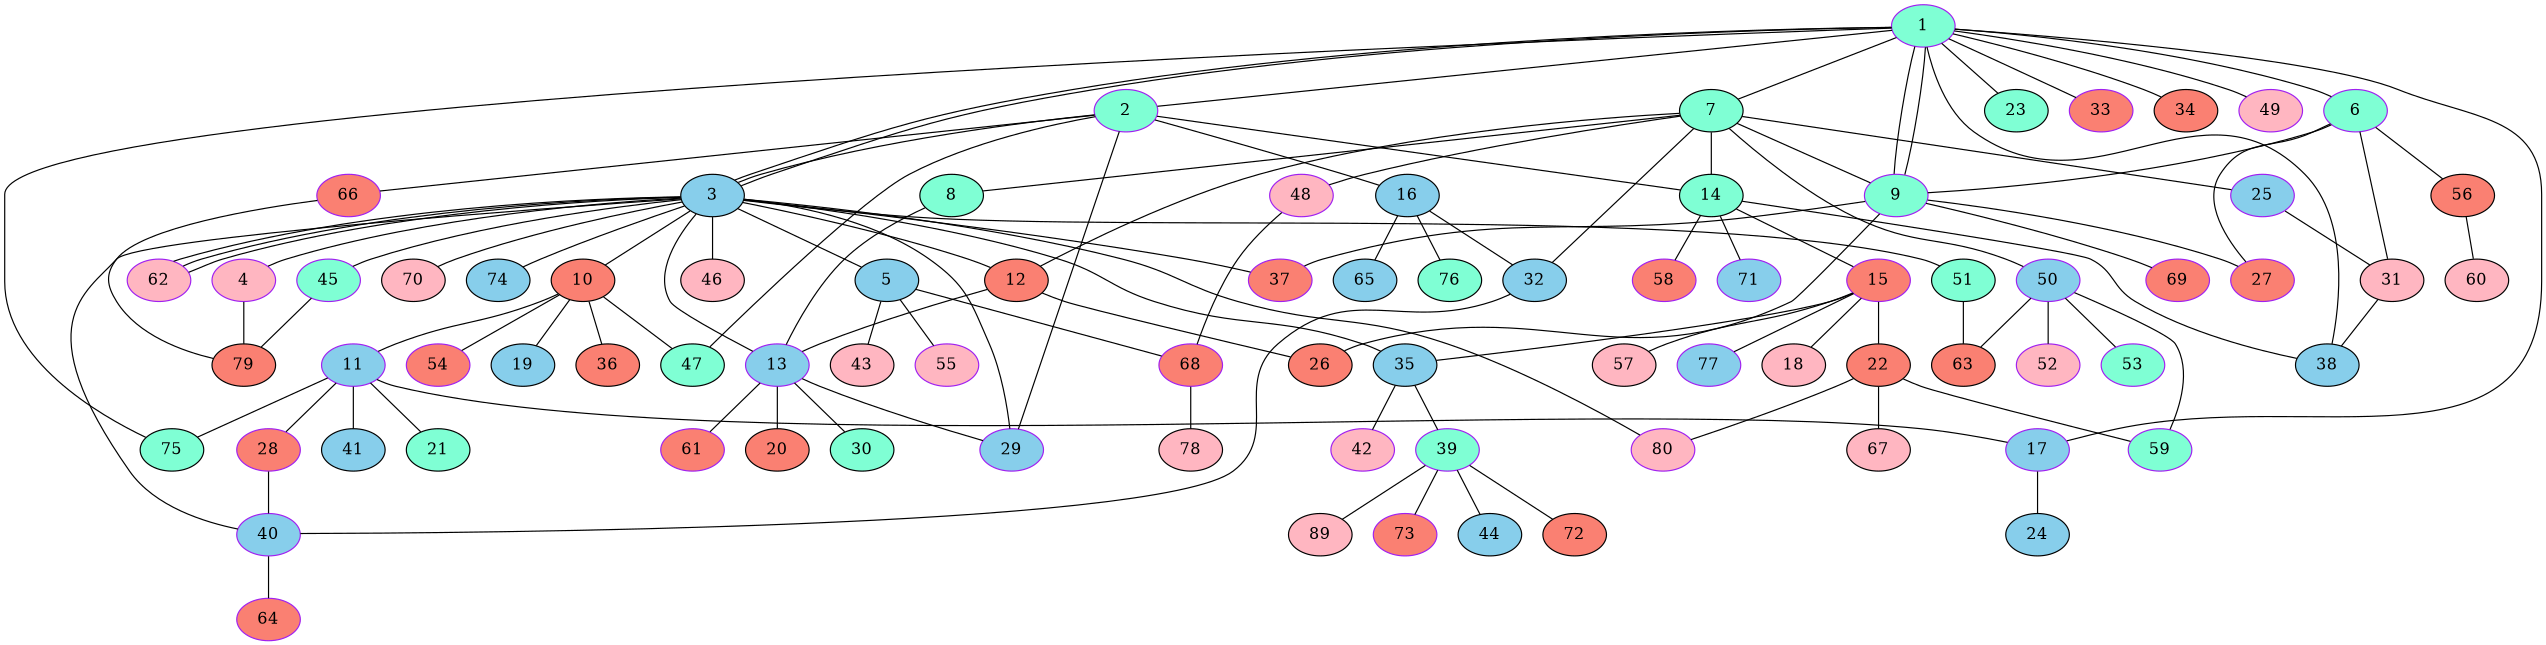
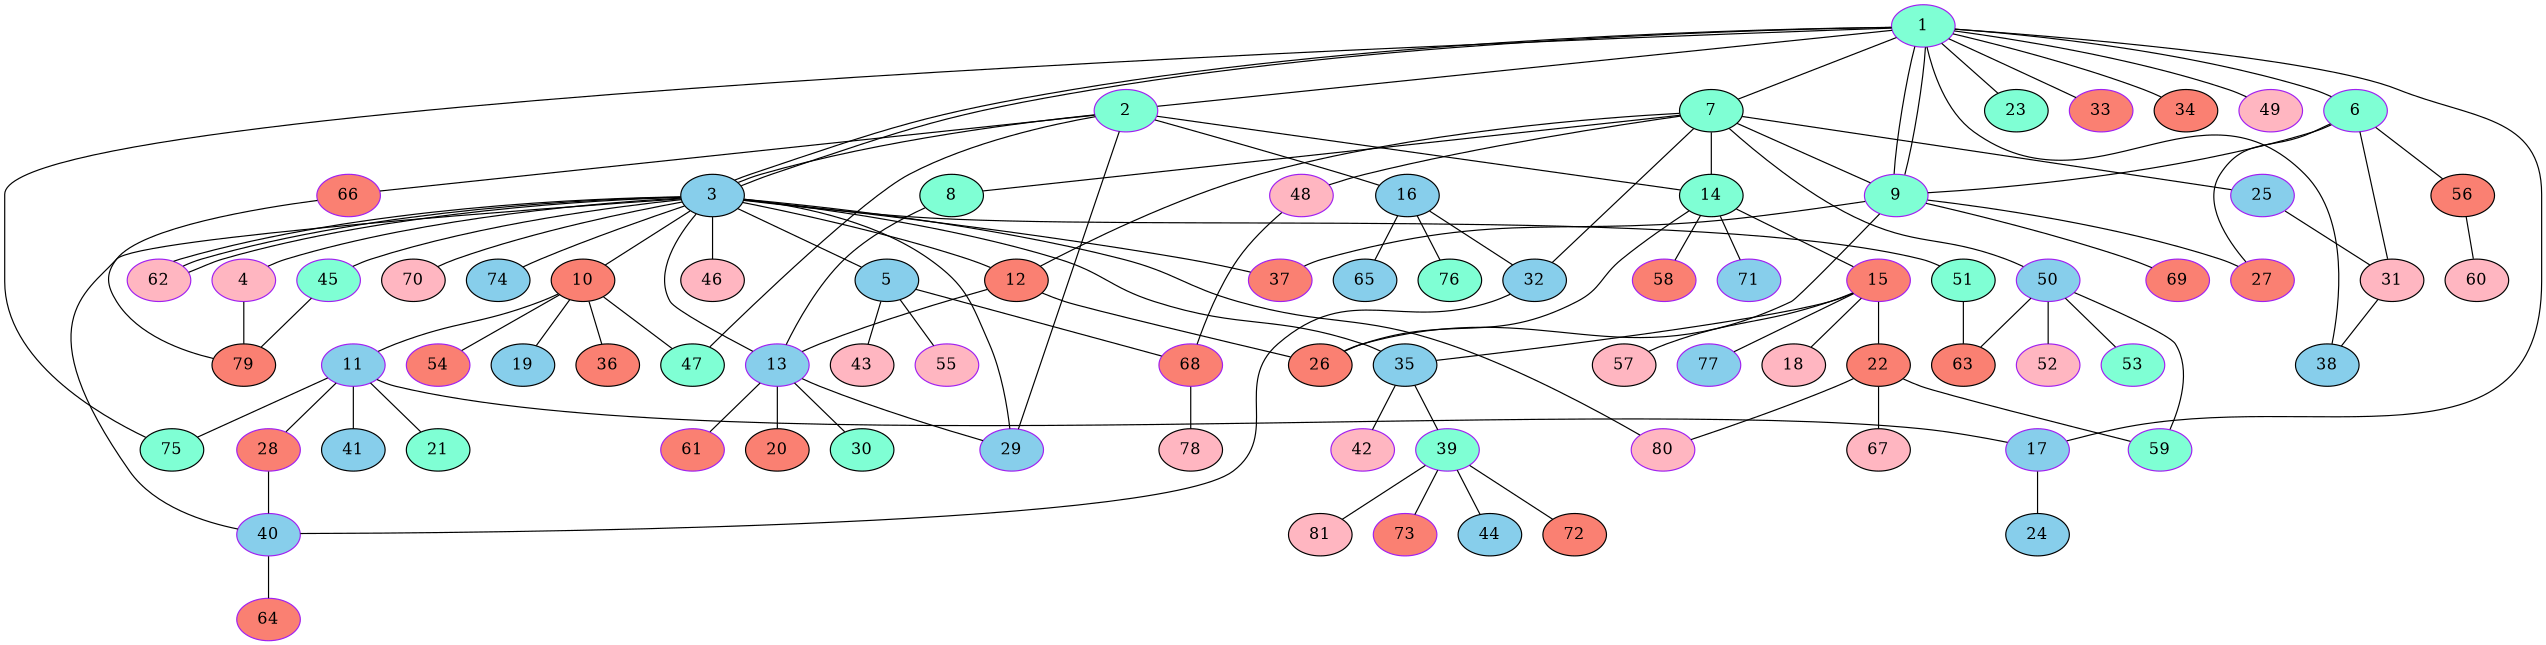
  graph {
    node [color=black fillcolor=salmon style=filled]
    1 [color=purple fillcolor=aquamarine]
    2 [color=purple fillcolor=aquamarine]
    3 [fillcolor=skyblue]
    6 [color=purple fillcolor=aquamarine]
    7 [fillcolor=aquamarine]
    9 [color=purple fillcolor=aquamarine]
    17 [color=purple fillcolor=skyblue]
    23 [fillcolor=aquamarine]
    33 [color=purple]
    34
    49 [color=purple fillcolor=lightpink]
    75 [fillcolor=aquamarine]
    38 [fillcolor=skyblue]
    14 [fillcolor=aquamarine]
    16 [fillcolor=skyblue]
    29 [color=purple fillcolor=skyblue]
    47 [fillcolor=aquamarine]
    66 [color=purple]
    4 [color=purple fillcolor=lightpink]
    5 [fillcolor=skyblue]
    10
    12
    13 [color=purple fillcolor=skyblue]
    35 [fillcolor=skyblue]
    37 [color=purple]
    40 [color=purple fillcolor=skyblue]
    45 [color=purple fillcolor=aquamarine]
    46 [fillcolor=lightpink]
    51 [fillcolor=aquamarine]
    62 [color=purple fillcolor=lightpink]
    70 [fillcolor=lightpink]
    74 [fillcolor=skyblue]
    80 [color=purple fillcolor=lightpink]
    27 [color=purple]
    31 [fillcolor=lightpink]
    56
    8 [fillcolor=aquamarine]
    25 [color=purple fillcolor=skyblue]
    32 [fillcolor=skyblue]
    48 [color=purple fillcolor=lightpink]
    50 [color=purple fillcolor=skyblue]
    26
    69 [color=purple]
    24 [fillcolor=skyblue]
    73 [color=purple]
    15 [color=purple]
    58 [color=purple]
    71 [color=purple fillcolor=skyblue]
    65 [fillcolor=skyblue]
    76 [fillcolor=aquamarine]
    79
    43 [fillcolor=lightpink]
    55 [color=purple fillcolor=lightpink]
    68 [color=purple]
    11 [color=purple fillcolor=skyblue]
    19 [fillcolor=skyblue]
    36
    54 [color=purple]
    20
    30 [fillcolor=aquamarine]
    61 [color=purple]
    39 [color=purple fillcolor=aquamarine]
    42 [color=purple fillcolor=lightpink]
    64 [color=purple]
    63
    78 [fillcolor=lightpink]
    60 [fillcolor=lightpink]
    59 [color=purple fillcolor=aquamarine]
    52 [color=purple fillcolor=lightpink]
    53 [color=purple fillcolor=aquamarine]
    21 [fillcolor=aquamarine]
    28 [color=purple]
    41 [fillcolor=skyblue]
    18 [fillcolor=lightpink]
    22
    57 [fillcolor=lightpink]
    77 [color=purple fillcolor=skyblue]
    67 [fillcolor=lightpink]
    44 [fillcolor=skyblue]
    72
-   81 [fillcolor=lightpink label=89]
+   81 [fillcolor=lightpink]
    1 -- 2
    1 -- 3
    1 -- 3
    1 -- 6
    1 -- 7
    1 -- 9
    1 -- 9
    1 -- 17
    1 -- 23
    1 -- 33
    1 -- 34
    1 -- 49
    1 -- 75
    1 -- 38
    2 -- 3
    2 -- 14
    2 -- 16
    2 -- 29
    2 -- 47
    2 -- 66
    3 -- 29
    3 -- 4
    3 -- 5
    3 -- 10
    3 -- 12
    3 -- 13
    3 -- 35
    3 -- 37
    3 -- 40
    3 -- 45
    3 -- 46
    3 -- 51
    3 -- 62
    3 -- 62
    3 -- 62
    3 -- 70
    3 -- 74
    3 -- 80
    6 -- 9
    6 -- 27
    6 -- 31
    6 -- 56
    7 -- 9
    7 -- 14
    7 -- 12
    7 -- 8
    7 -- 25
    7 -- 32
    7 -- 48
    7 -- 50
    9 -- 37
    9 -- 27
    9 -- 26
    9 -- 69
    17 -- 24
-   14 -- 38
+   14 -- 26
    14 -- 15
    14 -- 58
    14 -- 71
    16 -- 32
    16 -- 65
    16 -- 76
    66 -- 79
    4 -- 79
    5 -- 43
    5 -- 55
    5 -- 68
    10 -- 47
    10 -- 11
    10 -- 19
    10 -- 36
    10 -- 54
    12 -- 13
    12 -- 26
    13 -- 29
    13 -- 20
    13 -- 30
    13 -- 61
    35 -- 39
    35 -- 42
    40 -- 64
    45 -- 79
    51 -- 63
    31 -- 38
    56 -- 60
    8 -- 13
    25 -- 31
    32 -- 40
    48 -- 68
    50 -- 63
    50 -- 59
    50 -- 52
    50 -- 53
    15 -- 35
    15 -- 18
    15 -- 22
    15 -- 57
    15 -- 77
    68 -- 78
    11 -- 17
    11 -- 75
    11 -- 21
    11 -- 28
    11 -- 41
    39 -- 73
    39 -- 44
    39 -- 72
    39 -- 81
    28 -- 40
    22 -- 80
    22 -- 59
    22 -- 67
  }
